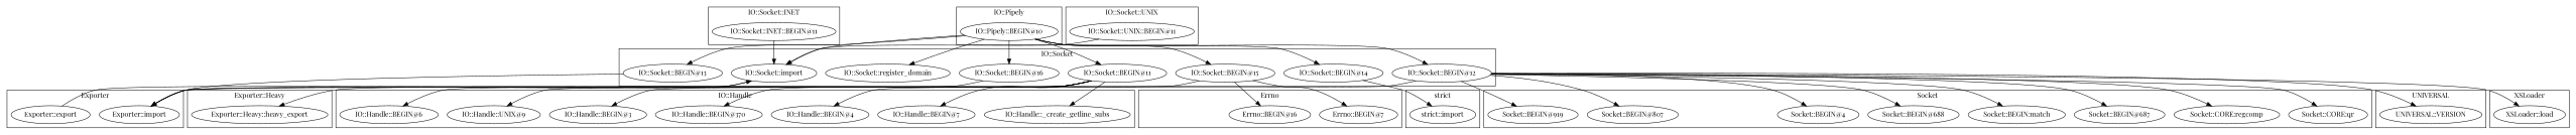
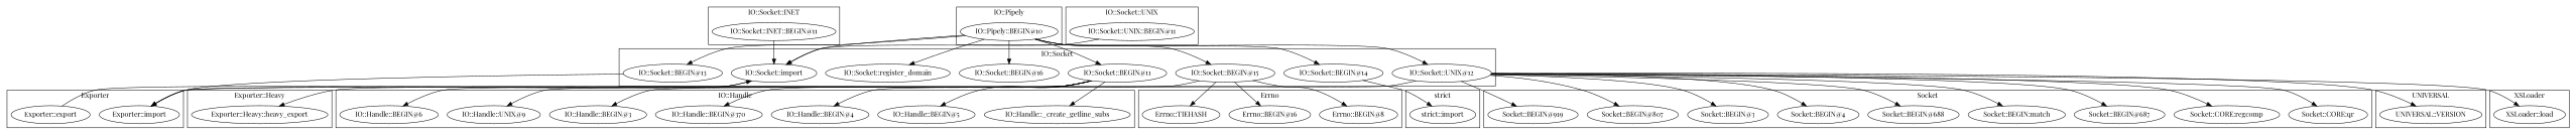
  digraph {
    fontname="Playfair Display"
    node [fontname="Playfair Display"]
    edge [fontname="Playfair Display"]
-   "IO::Handle::BEGIN@7"
+   "IO::Handle::BEGIN@7" [label="IO::Handle::BEGIN@5"]
    "IO::Handle::BEGIN@4"
    "IO::Handle::BEGIN@370"
    "IO::Handle::BEGIN@3"
    n5 [label="IO::Handle::UNIX@9"]
    "IO::Handle::BEGIN@6"
    "IO::Handle::_create_getline_subs"
    "Exporter::Heavy::heavy_export"
-   "Errno::BEGIN@8" [label="Errno::BEGIN@7"]
+   "Errno::TIEHASH"
+   "Errno::BEGIN@8"
    "Errno::BEGIN@16"
    "Socket::BEGIN@4"
+   "Socket::BEGIN@3"
    "Socket::BEGIN@807"
    "Socket::BEGIN@919"
    "Socket::CORE:qr"
    "Socket::CORE:regcomp"
    "Socket::BEGIN@687"
    n19 [label="Socket::BEGIN:match"]
    "Socket::BEGIN@688"
    "IO::Socket::INET::BEGIN@11"
    "strict::import"
    "IO::Pipely::BEGIN@10"
    "Exporter::import"
    "Exporter::export"
    "UNIVERSAL::VERSION"
    "IO::Socket::import"
    "IO::Socket::BEGIN@11"
    "IO::Socket::BEGIN@16"
    n30 [label="IO::Socket::BEGIN@15"]
    "IO::Socket::BEGIN@13"
    "IO::Socket::register_domain"
    "IO::Socket::BEGIN@14"
-   "IO::Socket::BEGIN@12"
+   "IO::Socket::BEGIN@12" [label="IO::Socket::UNIX@12"]
    "IO::Socket::UNIX::BEGIN@11"
    "XSLoader::load"
    subgraph cluster_1 {
      label="IO::Handle"
      "IO::Handle::BEGIN@7"
      "IO::Handle::BEGIN@4"
      "IO::Handle::BEGIN@370"
      "IO::Handle::BEGIN@3"
      n5
      "IO::Handle::BEGIN@6"
      "IO::Handle::_create_getline_subs"
    }
    subgraph cluster_2 {
      label="Exporter::Heavy"
      "Exporter::Heavy::heavy_export"
    }
    subgraph cluster_3 {
      label=Errno
+     "Errno::TIEHASH"
      "Errno::BEGIN@8"
      "Errno::BEGIN@16"
    }
    subgraph cluster_4 {
      label=Socket
      "Socket::BEGIN@4"
+     "Socket::BEGIN@3"
      "Socket::BEGIN@807"
      "Socket::BEGIN@919"
      "Socket::CORE:qr"
      "Socket::CORE:regcomp"
      "Socket::BEGIN@687"
      n19
      "Socket::BEGIN@688"
    }
    subgraph cluster_5 {
      label="IO::Socket::INET"
      "IO::Socket::INET::BEGIN@11"
    }
    subgraph cluster_6 {
      label="strict"
      "strict::import"
    }
    subgraph cluster_7 {
      label="IO::Pipely"
      "IO::Pipely::BEGIN@10"
    }
    subgraph cluster_8 {
      label=Exporter
      "Exporter::import"
      "Exporter::export"
    }
    subgraph cluster_9 {
      label=UNIVERSAL
      "UNIVERSAL::VERSION"
    }
    subgraph cluster_10 {
      label="IO::Socket"
      "IO::Socket::import"
      "IO::Socket::BEGIN@11"
      "IO::Socket::BEGIN@16"
      n30
      "IO::Socket::BEGIN@13"
      "IO::Socket::register_domain"
      "IO::Socket::BEGIN@14"
      "IO::Socket::BEGIN@12"
    }
    subgraph cluster_11 {
      label="IO::Socket::UNIX"
      "IO::Socket::UNIX::BEGIN@11"
    }
    subgraph cluster_12 {
      label=XSLoader
      "XSLoader::load"
    }
    "IO::Socket::INET::BEGIN@11" -> "IO::Socket::import"
    "IO::Pipely::BEGIN@10" -> "IO::Socket::import"
    "IO::Pipely::BEGIN@10" -> "IO::Socket::BEGIN@11"
    "IO::Pipely::BEGIN@10" -> "IO::Socket::BEGIN@16"
    "IO::Pipely::BEGIN@10" -> n30
    "IO::Pipely::BEGIN@10" -> "IO::Socket::BEGIN@13"
    "IO::Pipely::BEGIN@10" -> "IO::Socket::register_domain"
    "IO::Pipely::BEGIN@10" -> "IO::Socket::BEGIN@14"
    "IO::Pipely::BEGIN@10" -> "IO::Socket::BEGIN@12"
    "Exporter::export" -> "IO::Socket::import"
    "IO::Socket::import" -> "Exporter::Heavy::heavy_export"
    "IO::Socket::BEGIN@11" -> "IO::Handle::BEGIN@7"
    "IO::Socket::BEGIN@11" -> "IO::Handle::BEGIN@4"
    "IO::Socket::BEGIN@11" -> "IO::Handle::BEGIN@370"
    "IO::Socket::BEGIN@11" -> "IO::Handle::BEGIN@3"
    "IO::Socket::BEGIN@11" -> n5
    "IO::Socket::BEGIN@11" -> "IO::Handle::BEGIN@6"
    "IO::Socket::BEGIN@11" -> "IO::Handle::_create_getline_subs"
-   "IO::Socket::BEGIN@16" -> "Exporter::import"
+   n30 -> "Errno::TIEHASH"
    n30 -> "Errno::BEGIN@8"
    n30 -> "Errno::BEGIN@16"
    n30 -> "Exporter::import"
    "IO::Socket::BEGIN@13" -> "Exporter::import"
    "IO::Socket::BEGIN@14" -> "strict::import"
    "IO::Socket::BEGIN@12" -> "Socket::BEGIN@4"
+   "IO::Socket::BEGIN@12" -> "Socket::BEGIN@3"
    "IO::Socket::BEGIN@12" -> "Socket::BEGIN@807"
    "IO::Socket::BEGIN@12" -> "Socket::BEGIN@919"
    "IO::Socket::BEGIN@12" -> "Socket::CORE:qr"
    "IO::Socket::BEGIN@12" -> "Socket::CORE:regcomp"
    "IO::Socket::BEGIN@12" -> "Socket::BEGIN@687"
    "IO::Socket::BEGIN@12" -> n19
    "IO::Socket::BEGIN@12" -> "Socket::BEGIN@688"
    "IO::Socket::BEGIN@12" -> "Exporter::import"
    "IO::Socket::BEGIN@12" -> "UNIVERSAL::VERSION"
    "IO::Socket::BEGIN@12" -> "XSLoader::load"
    "IO::Socket::UNIX::BEGIN@11" -> "IO::Socket::import"
  }
